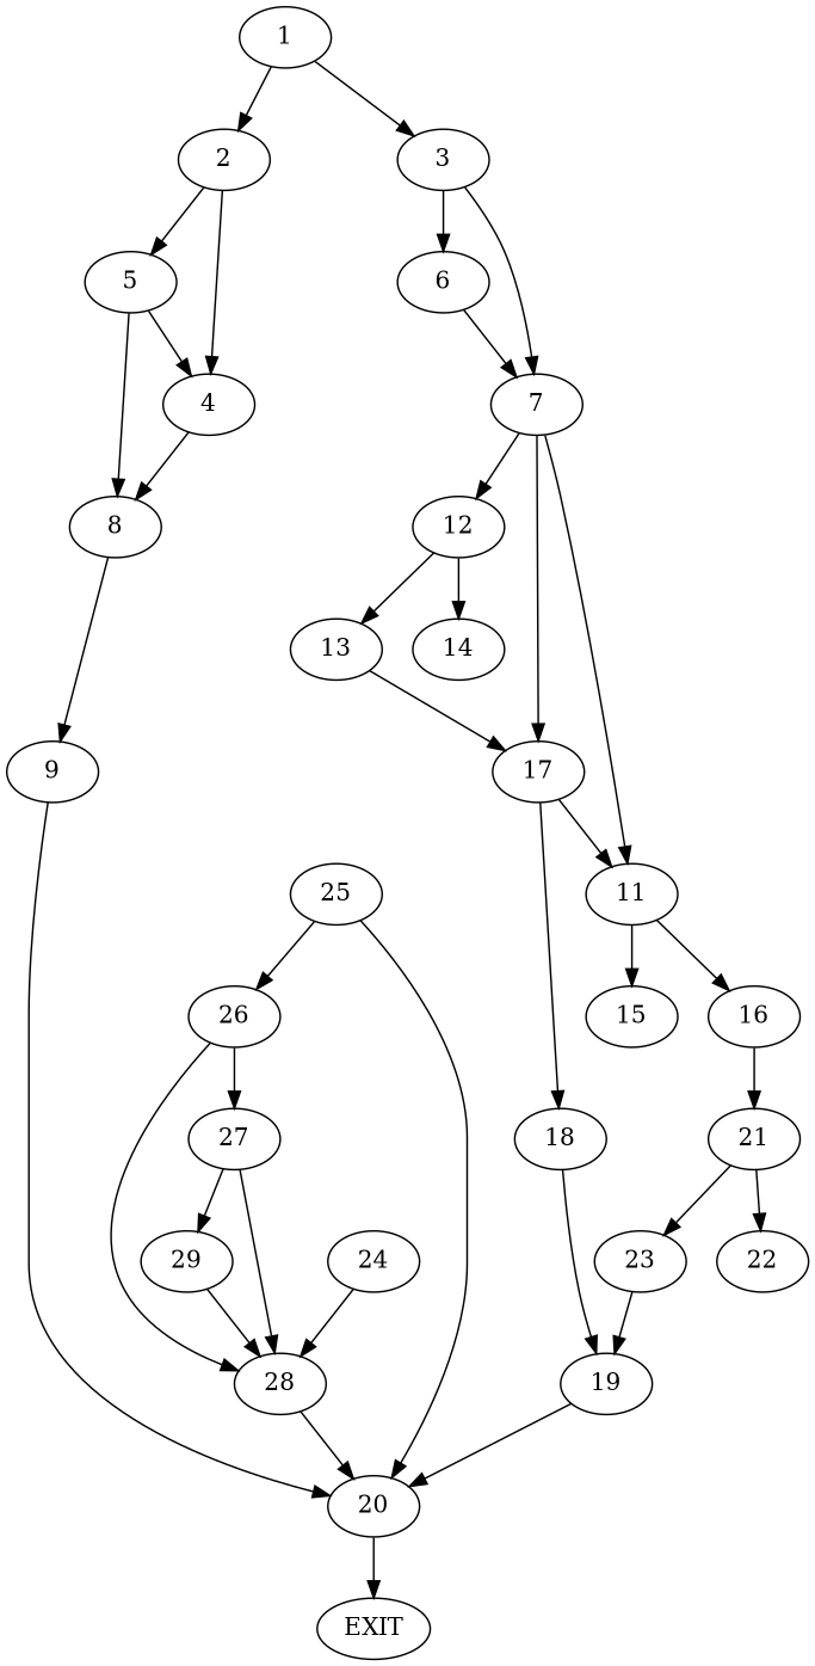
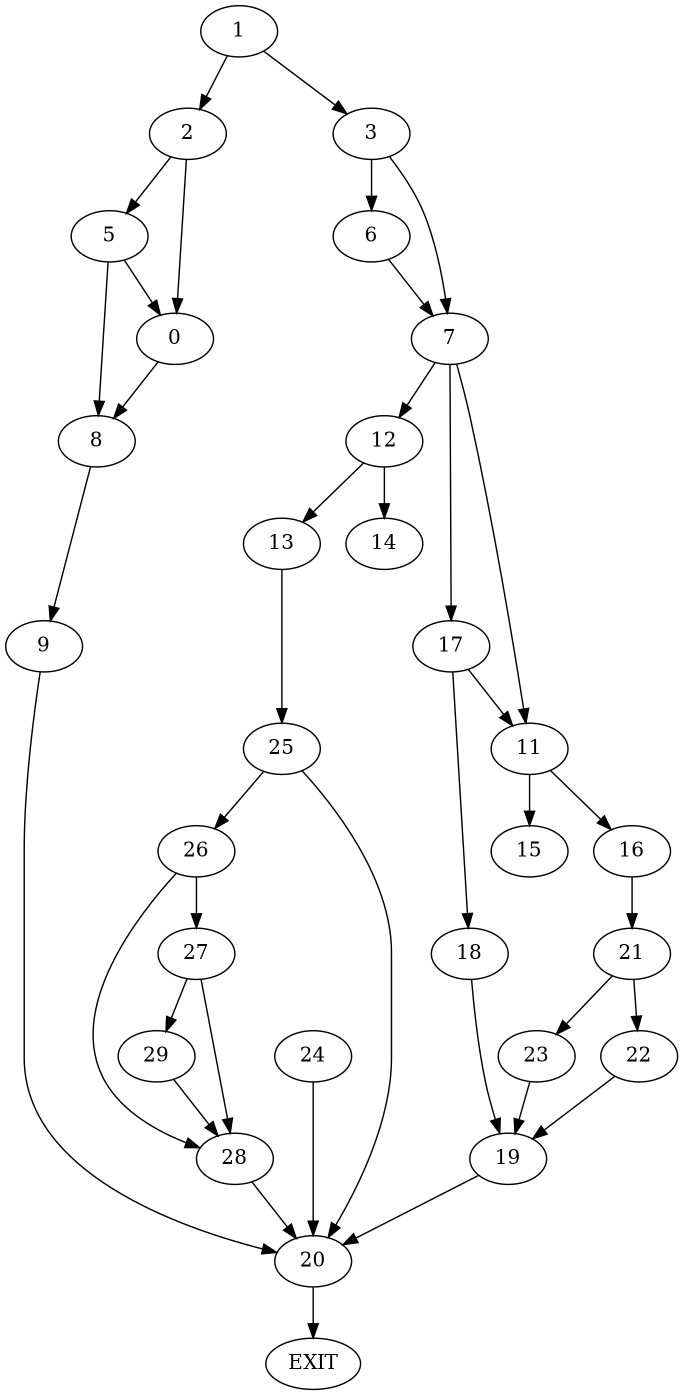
  digraph {
    1
    2
    3
    n4 [label=EXIT]
-   4
+   4 [label=0]
    5
    6
    7
    8
    11
    12
    17
    9
    15
    16
    13
    14
    20
    24
    25
    26
    21
    18
    22
    23
    19
    27
    28
    29
    1 -> 2
    1 -> 3
    2 -> 4
    2 -> 5
    3 -> 6
    3 -> 7
    4 -> 8
    5 -> 4
    5 -> 8
    6 -> 7
    7 -> 11
    7 -> 12
    7 -> 17
    8 -> 9
    11 -> 15
    11 -> 16
    12 -> 13
    12 -> 14
    17 -> 11
    17 -> 18
    9 -> 20
    16 -> 21
-   13 -> 17
+   13 -> 25
    20 -> n4
-   24 -> 28
+   24 -> 20
    25 -> 20
    25 -> 26
    26 -> 27
    26 -> 28
    21 -> 22
    21 -> 23
    18 -> 19
+   22 -> 19
    23 -> 19
    19 -> 20
    27 -> 28
    27 -> 29
    28 -> 20
    29 -> 28
  }
